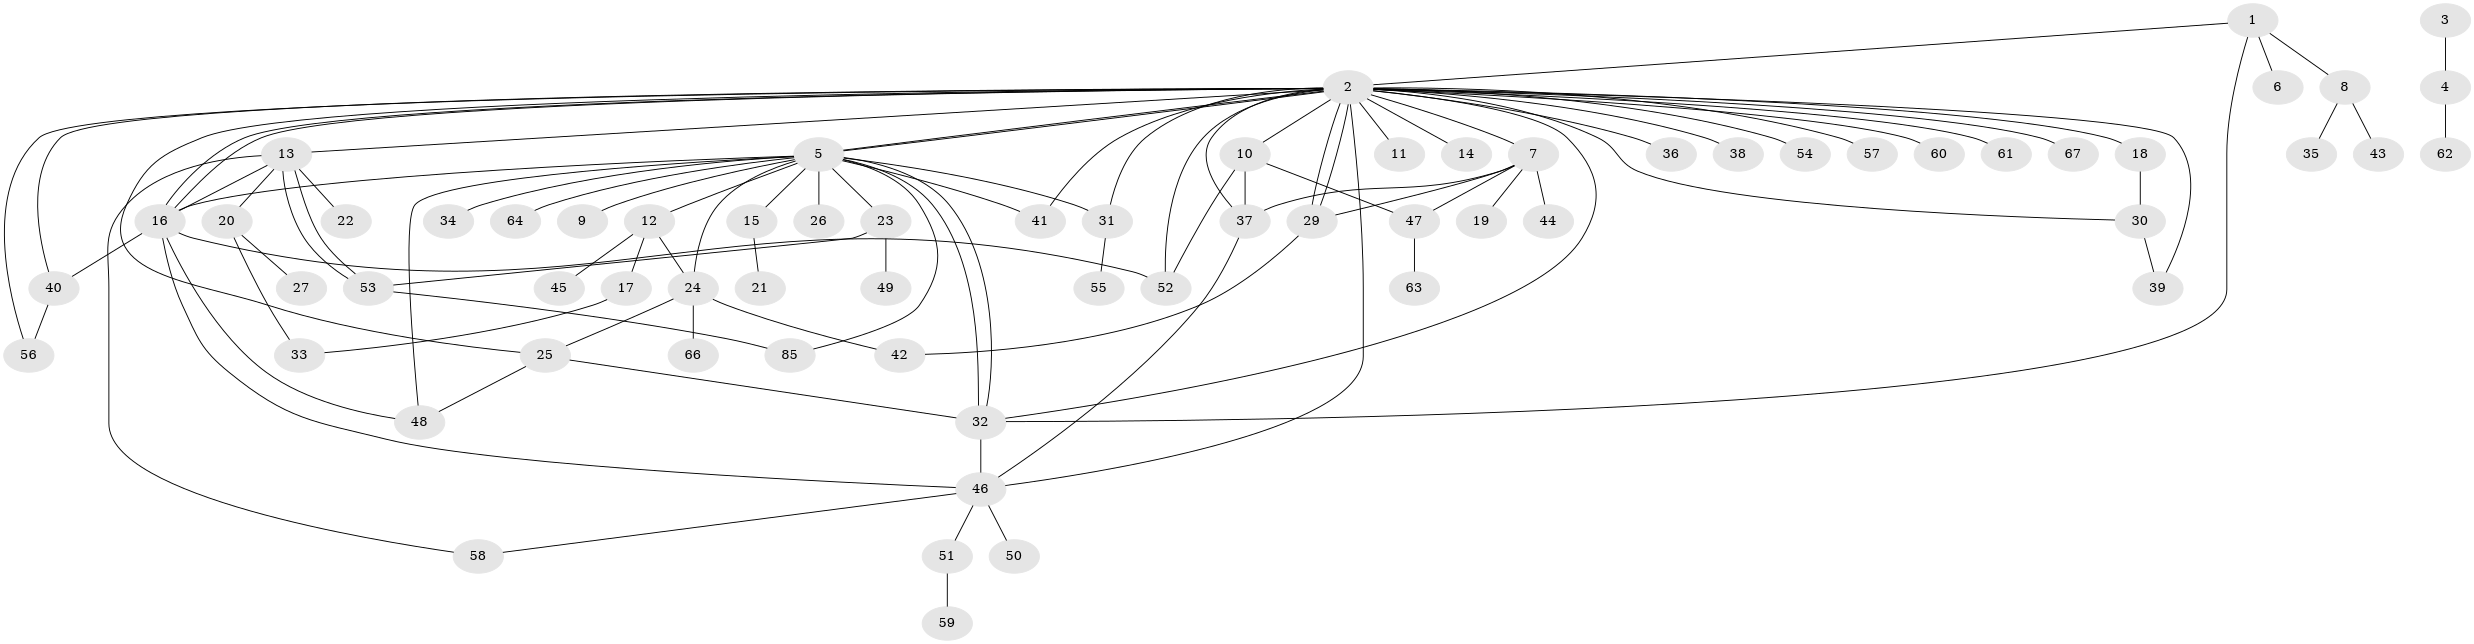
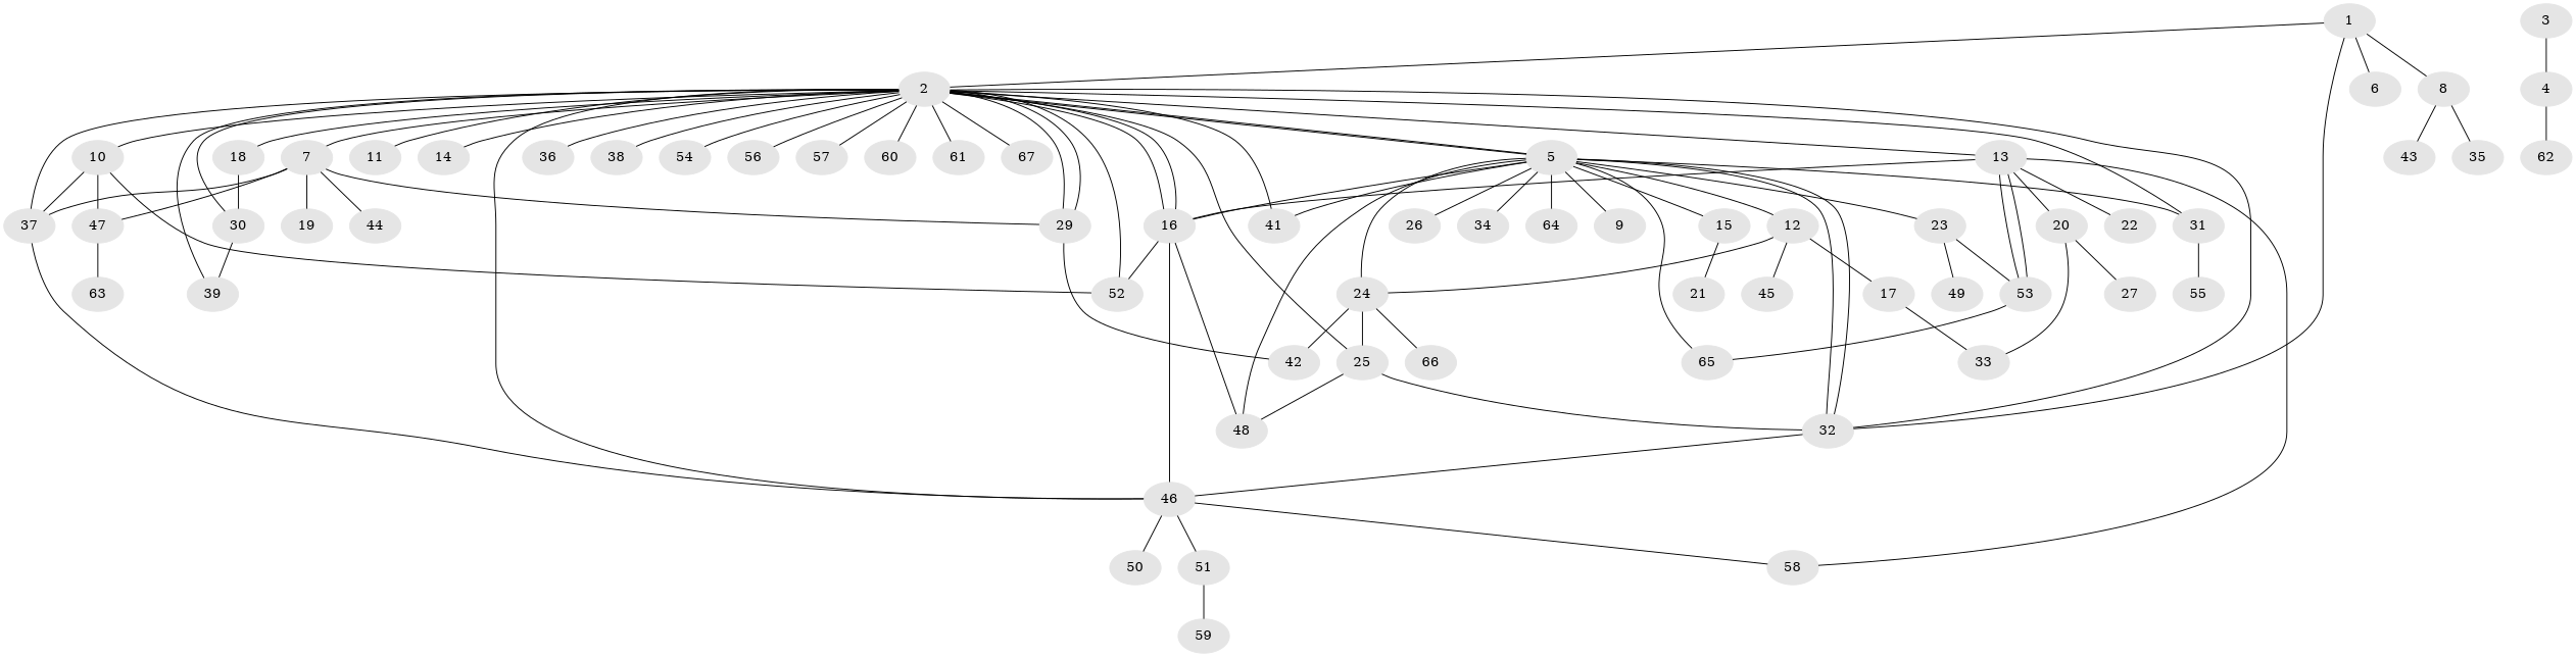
  graph {
    node [color=gray90 style=filled]
    1
    2
    6
    8
    32
    5
    7
    10
    11
    13
    14
    16
    18
    25
    29
    30
    31
    36
    37
    38
    39
-   40
    41
    46
    52
    54
    56
    57
    60
    61
    67
    35
    43
    3
    4
    9
    12
    15
    23
    24
    26
    34
    48
    64
-   65 [label=85]
+   65
    19
    44
    47
    20
    22
    53
    58
    42
    55
    50
    51
    62
    17
    45
    21
    49
    66
    63
    33
    27
    59
    1 -- 2
    1 -- 6
    1 -- 8
    1 -- 32
    2 -- 32
    2 -- 5
    2 -- 5
    2 -- 7
    2 -- 10
    2 -- 11
    2 -- 13
    2 -- 14
    2 -- 16
    2 -- 16
    2 -- 18
    2 -- 25
    2 -- 29
    2 -- 29
    2 -- 30
    2 -- 31
    2 -- 36
    2 -- 37
    2 -- 38
    2 -- 39
-   2 -- 40
    2 -- 41
    2 -- 46
    2 -- 52
    2 -- 54
    2 -- 56
    2 -- 57
    2 -- 60
    2 -- 61
    2 -- 67
    8 -- 35
    8 -- 43
    32 -- 46
    5 -- 32
    5 -- 32
    5 -- 16
    5 -- 31
    5 -- 41
    5 -- 9
    5 -- 12
    5 -- 15
    5 -- 23
    5 -- 24
    5 -- 26
    5 -- 34
    5 -- 48
    5 -- 64
    5 -- 65
    7 -- 29
    7 -- 37
    7 -- 19
    7 -- 44
    7 -- 47
    10 -- 37
    10 -- 52
    10 -- 47
    13 -- 16
    13 -- 20
    13 -- 22
    13 -- 53
    13 -- 53
    13 -- 58
-   16 -- 40
    16 -- 46
    16 -- 52
    16 -- 48
    18 -- 30
    25 -- 32
    25 -- 48
    29 -- 42
    30 -- 39
    31 -- 55
    37 -- 46
-   40 -- 56
    46 -- 58
    46 -- 50
    46 -- 51
    3 -- 4
    4 -- 62
    12 -- 24
    12 -- 17
    12 -- 45
    15 -- 21
    23 -- 53
    23 -- 49
    24 -- 25
    24 -- 42
    24 -- 66
    47 -- 63
    20 -- 33
    20 -- 27
    53 -- 65
    51 -- 59
    17 -- 33
  }
